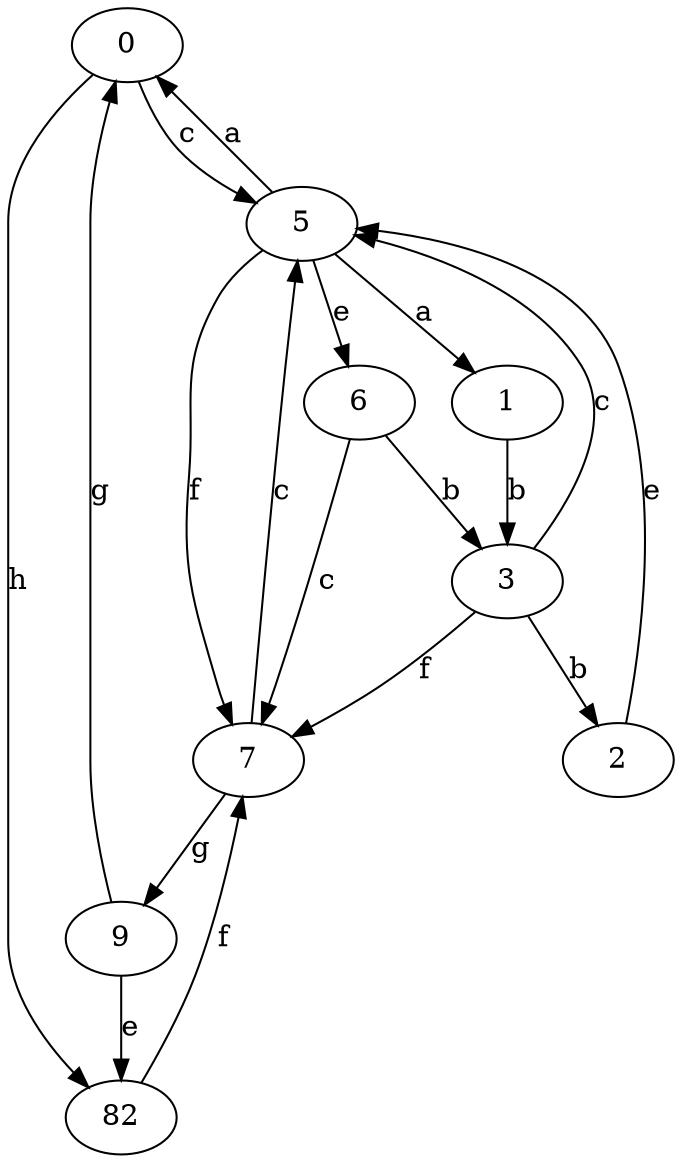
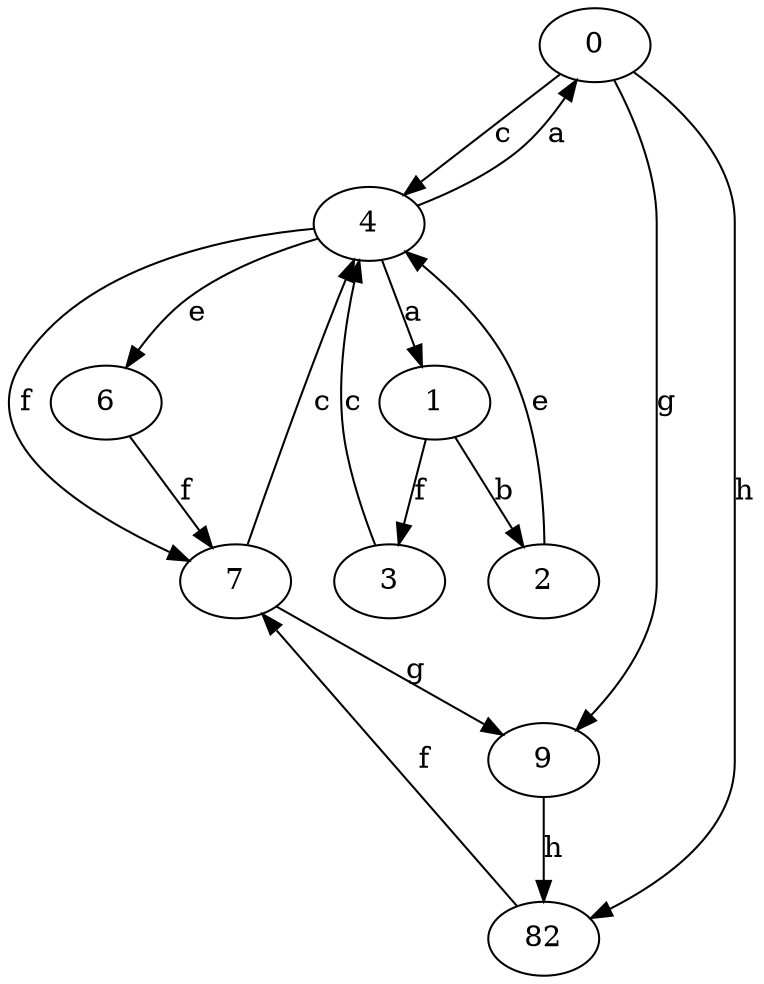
  strict digraph {
    0
-   5
+   5 [label=4]
    9
    n4 [label=82]
    1
    7
    6
    2
    3
    0 -> 5 [label=c]
-   9 -> 0 [label=g]
+   0 -> 9 [label=g]
    0 -> n4 [label=h]
    5 -> 0 [label=a]
    5 -> 1 [label=a]
    5 -> 7 [label=f]
    5 -> 6 [label=e]
-   9 -> n4 [label=e]
+   9 -> n4 [label=h]
    n4 -> 7 [label=f]
-   3 -> 2 [label=b]
-   1 -> 3 [label=b]
+   1 -> 2 [label=b]
+   1 -> 3 [label=f]
    7 -> 5 [label=c]
    7 -> 9 [label=g]
-   6 -> 7 [label=c]
-   6 -> 3 [label=b]
+   6 -> 7 [label=f]
    2 -> 5 [label=e]
    3 -> 5 [label=c]
-   3 -> 7 [label=f]
  }
